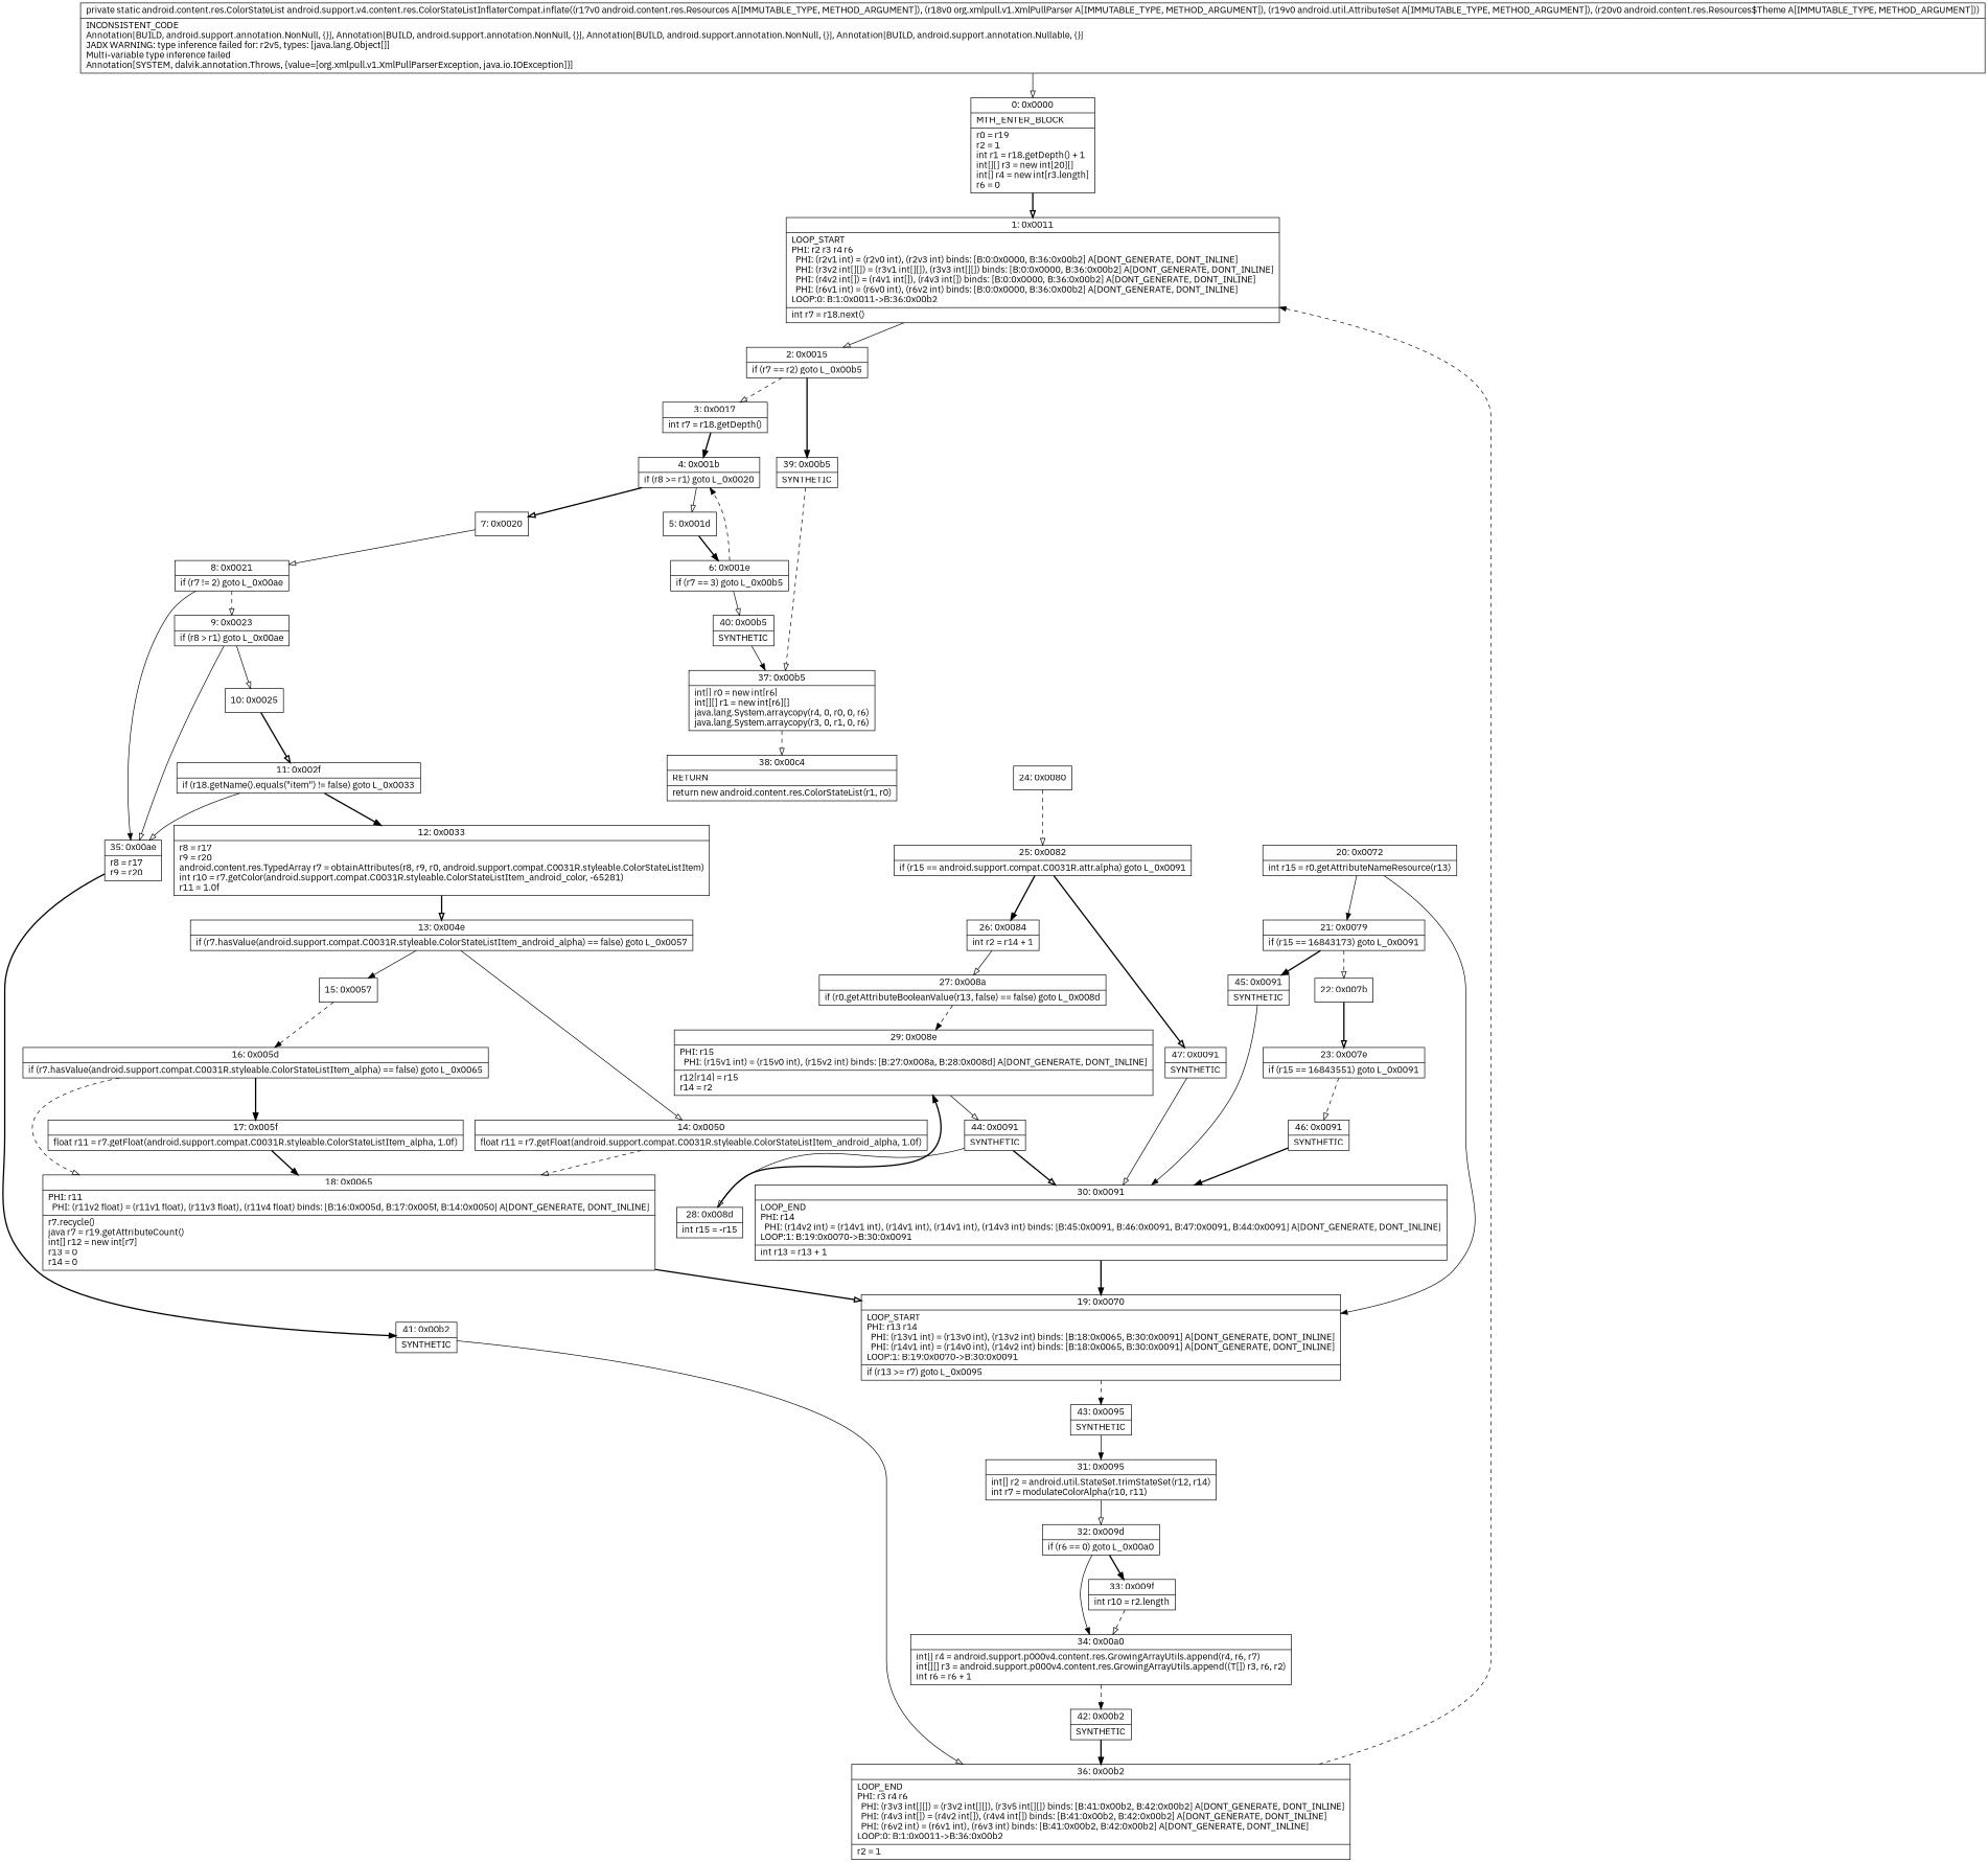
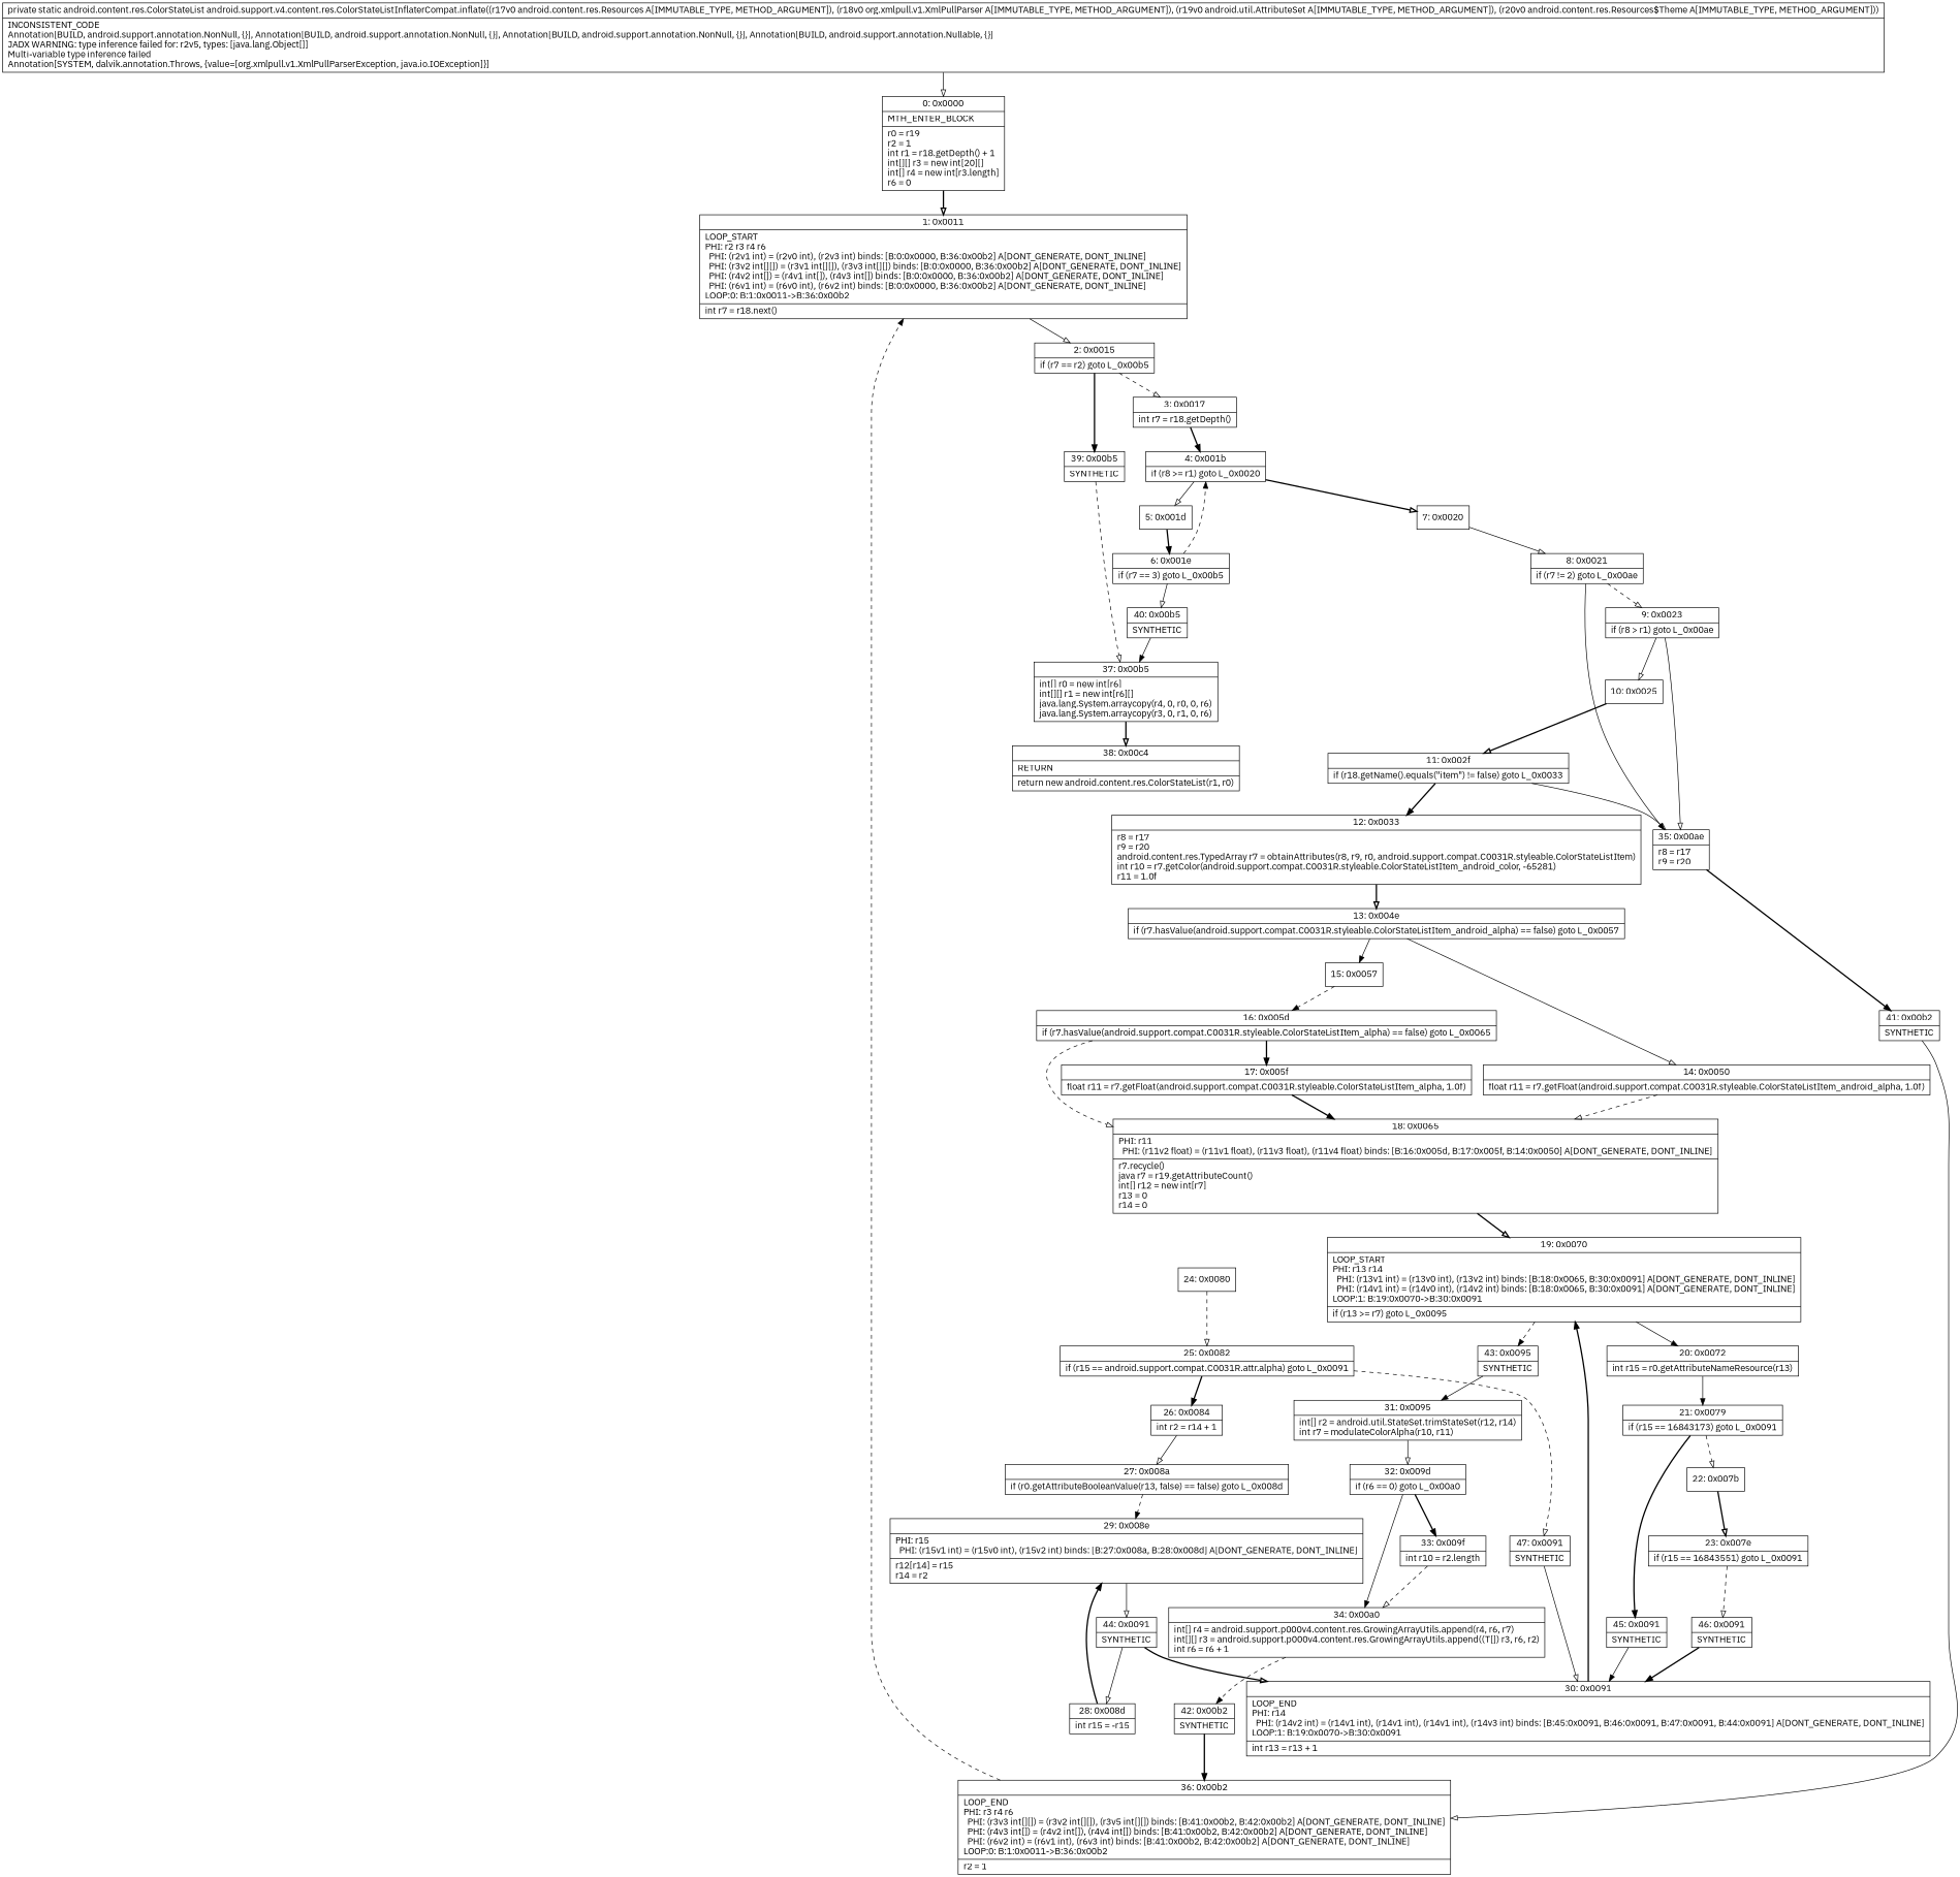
  digraph {
    fontname="IBM Plex Sans"
    node [fontname="IBM Plex Sans" shape=record]
    edge [arrowhead=onormal fontname="IBM Plex Sans" style=solid]
    n1 [label="{0\:\ 0x0000|MTH_ENTER_BLOCK\l|r0 = r19\lr2 = 1\lint r1 = r18.getDepth() + 1\lint[][] r3 = new int[20][]\lint[] r4 = new int[r3.length]\lr6 = 0\l}"]
    n2 [label="{1\:\ 0x0011|LOOP_START\lPHI: r2 r3 r4 r6 \l  PHI: (r2v1 int) = (r2v0 int), (r2v3 int) binds: [B:0:0x0000, B:36:0x00b2] A[DONT_GENERATE, DONT_INLINE]\l  PHI: (r3v2 int[][]) = (r3v1 int[][]), (r3v3 int[][]) binds: [B:0:0x0000, B:36:0x00b2] A[DONT_GENERATE, DONT_INLINE]\l  PHI: (r4v2 int[]) = (r4v1 int[]), (r4v3 int[]) binds: [B:0:0x0000, B:36:0x00b2] A[DONT_GENERATE, DONT_INLINE]\l  PHI: (r6v1 int) = (r6v0 int), (r6v2 int) binds: [B:0:0x0000, B:36:0x00b2] A[DONT_GENERATE, DONT_INLINE]\lLOOP:0: B:1:0x0011\-\>B:36:0x00b2\l|int r7 = r18.next()\l}"]
    n3 [label="{2\:\ 0x0015|if (r7 == r2) goto L_0x00b5\l}"]
    n4 [label="{3\:\ 0x0017|int r7 = r18.getDepth()\l}"]
    n5 [label="{39\:\ 0x00b5|SYNTHETIC\l}"]
    n6 [label="{4\:\ 0x001b|if (r8 \>= r1) goto L_0x0020\l}"]
    n7 [label="{37\:\ 0x00b5|int[] r0 = new int[r6]\lint[][] r1 = new int[r6][]\ljava.lang.System.arraycopy(r4, 0, r0, 0, r6)\ljava.lang.System.arraycopy(r3, 0, r1, 0, r6)\l}"]
    n8 [label="{5\:\ 0x001d}"]
    n9 [label="{7\:\ 0x0020}"]
    n10 [label="{6\:\ 0x001e|if (r7 == 3) goto L_0x00b5\l}"]
    n11 [label="{8\:\ 0x0021|if (r7 != 2) goto L_0x00ae\l}"]
    n12 [label="{40\:\ 0x00b5|SYNTHETIC\l}"]
    n13 [label="{9\:\ 0x0023|if (r8 \> r1) goto L_0x00ae\l}"]
    n14 [label="{35\:\ 0x00ae|r8 = r17\lr9 = r20\l}"]
    n15 [label="{10\:\ 0x0025}"]
    n16 [label="{41\:\ 0x00b2|SYNTHETIC\l}"]
    n17 [label="{11\:\ 0x002f|if (r18.getName().equals(\"item\") != false) goto L_0x0033\l}"]
    n18 [label="{12\:\ 0x0033|r8 = r17\lr9 = r20\landroid.content.res.TypedArray r7 = obtainAttributes(r8, r9, r0, android.support.compat.C0031R.styleable.ColorStateListItem)\lint r10 = r7.getColor(android.support.compat.C0031R.styleable.ColorStateListItem_android_color, \-65281)\lr11 = 1.0f\l}"]
    n19 [label="{13\:\ 0x004e|if (r7.hasValue(android.support.compat.C0031R.styleable.ColorStateListItem_android_alpha) == false) goto L_0x0057\l}"]
    n20 [label="{14\:\ 0x0050|float r11 = r7.getFloat(android.support.compat.C0031R.styleable.ColorStateListItem_android_alpha, 1.0f)\l}"]
    n21 [label="{15\:\ 0x0057}"]
    n22 [label="{18\:\ 0x0065|PHI: r11 \l  PHI: (r11v2 float) = (r11v1 float), (r11v3 float), (r11v4 float) binds: [B:16:0x005d, B:17:0x005f, B:14:0x0050] A[DONT_GENERATE, DONT_INLINE]\l|r7.recycle()\ljava r7 = r19.getAttributeCount()\lint[] r12 = new int[r7]\lr13 = 0\lr14 = 0\l}"]
    n23 [label="{16\:\ 0x005d|if (r7.hasValue(android.support.compat.C0031R.styleable.ColorStateListItem_alpha) == false) goto L_0x0065\l}"]
    n24 [label="{19\:\ 0x0070|LOOP_START\lPHI: r13 r14 \l  PHI: (r13v1 int) = (r13v0 int), (r13v2 int) binds: [B:18:0x0065, B:30:0x0091] A[DONT_GENERATE, DONT_INLINE]\l  PHI: (r14v1 int) = (r14v0 int), (r14v2 int) binds: [B:18:0x0065, B:30:0x0091] A[DONT_GENERATE, DONT_INLINE]\lLOOP:1: B:19:0x0070\-\>B:30:0x0091\l|if (r13 \>= r7) goto L_0x0095\l}"]
    n25 [label="{17\:\ 0x005f|float r11 = r7.getFloat(android.support.compat.C0031R.styleable.ColorStateListItem_alpha, 1.0f)\l}"]
    n26 [label="{20\:\ 0x0072|int r15 = r0.getAttributeNameResource(r13)\l}"]
    n27 [label="{43\:\ 0x0095|SYNTHETIC\l}"]
    n28 [label="{21\:\ 0x0079|if (r15 == 16843173) goto L_0x0091\l}"]
    n29 [label="{31\:\ 0x0095|int[] r2 = android.util.StateSet.trimStateSet(r12, r14)\lint r7 = modulateColorAlpha(r10, r11)\l}"]
    n30 [label="{22\:\ 0x007b}"]
    n31 [label="{45\:\ 0x0091|SYNTHETIC\l}"]
    n32 [label="{23\:\ 0x007e|if (r15 == 16843551) goto L_0x0091\l}"]
    n33 [label="{30\:\ 0x0091|LOOP_END\lPHI: r14 \l  PHI: (r14v2 int) = (r14v1 int), (r14v1 int), (r14v1 int), (r14v3 int) binds: [B:45:0x0091, B:46:0x0091, B:47:0x0091, B:44:0x0091] A[DONT_GENERATE, DONT_INLINE]\lLOOP:1: B:19:0x0070\-\>B:30:0x0091\l|int r13 = r13 + 1\l}"]
    n34 [label="{46\:\ 0x0091|SYNTHETIC\l}"]
    n35 [label="{24\:\ 0x0080}"]
    n36 [label="{25\:\ 0x0082|if (r15 == android.support.compat.C0031R.attr.alpha) goto L_0x0091\l}"]
    n37 [label="{26\:\ 0x0084|int r2 = r14 + 1\l}"]
    n38 [label="{47\:\ 0x0091|SYNTHETIC\l}"]
    n39 [label="{27\:\ 0x008a|if (r0.getAttributeBooleanValue(r13, false) == false) goto L_0x008d\l}"]
    n40 [label="{29\:\ 0x008e|PHI: r15 \l  PHI: (r15v1 int) = (r15v0 int), (r15v2 int) binds: [B:27:0x008a, B:28:0x008d] A[DONT_GENERATE, DONT_INLINE]\l|r12[r14] = r15\lr14 = r2\l}"]
    n41 [label="{28\:\ 0x008d|int r15 = \-r15\l}"]
    n42 [label="{44\:\ 0x0091|SYNTHETIC\l}"]
    n43 [label="{32\:\ 0x009d|if (r6 == 0) goto L_0x00a0\l}"]
    n44 [label="{33\:\ 0x009f|int r10 = r2.length\l}"]
    n45 [label="{34\:\ 0x00a0|int[] r4 = android.support.p000v4.content.res.GrowingArrayUtils.append(r4, r6, r7)\lint[][] r3 = android.support.p000v4.content.res.GrowingArrayUtils.append((T[]) r3, r6, r2)\lint r6 = r6 + 1\l}"]
    n46 [label="{42\:\ 0x00b2|SYNTHETIC\l}"]
    n47 [label="{36\:\ 0x00b2|LOOP_END\lPHI: r3 r4 r6 \l  PHI: (r3v3 int[][]) = (r3v2 int[][]), (r3v5 int[][]) binds: [B:41:0x00b2, B:42:0x00b2] A[DONT_GENERATE, DONT_INLINE]\l  PHI: (r4v3 int[]) = (r4v2 int[]), (r4v4 int[]) binds: [B:41:0x00b2, B:42:0x00b2] A[DONT_GENERATE, DONT_INLINE]\l  PHI: (r6v2 int) = (r6v1 int), (r6v3 int) binds: [B:41:0x00b2, B:42:0x00b2] A[DONT_GENERATE, DONT_INLINE]\lLOOP:0: B:1:0x0011\-\>B:36:0x00b2\l|r2 = 1\l}"]
    n48 [label="{38\:\ 0x00c4|RETURN\l|return new android.content.res.ColorStateList(r1, r0)\l}"]
    n49 [label="{private static android.content.res.ColorStateList android.support.v4.content.res.ColorStateListInflaterCompat.inflate((r17v0 android.content.res.Resources A[IMMUTABLE_TYPE, METHOD_ARGUMENT]), (r18v0 org.xmlpull.v1.XmlPullParser A[IMMUTABLE_TYPE, METHOD_ARGUMENT]), (r19v0 android.util.AttributeSet A[IMMUTABLE_TYPE, METHOD_ARGUMENT]), (r20v0 android.content.res.Resources$Theme A[IMMUTABLE_TYPE, METHOD_ARGUMENT]))  | INCONSISTENT_CODE\lAnnotation[BUILD, android.support.annotation.NonNull, \{\}], Annotation[BUILD, android.support.annotation.NonNull, \{\}], Annotation[BUILD, android.support.annotation.NonNull, \{\}], Annotation[BUILD, android.support.annotation.Nullable, \{\}]\lJADX WARNING: type inference failed for: r2v5, types: [java.lang.Object[]]\lMulti\-variable type inference failed\lAnnotation[SYSTEM, dalvik.annotation.Throws, \{value=[org.xmlpull.v1.XmlPullParserException, java.io.IOException]\}]\l}"]
    n1 -> n2 [style=bold]
    n2 -> n3
    n3 -> n4 [style=dashed]
    n3 -> n5 [arrowhead=normal style=bold]
    n4 -> n6 [arrowhead=normal style=bold]
    n5 -> n7 [style=dashed]
    n6 -> n8
    n6 -> n9 [style=bold]
-   n7 -> n48 [style=dashed]
+   n7 -> n48 [style=bold]
    n8 -> n10 [arrowhead=normal style=bold]
    n9 -> n11
    n10 -> n6 [arrowhead=normal style=dashed]
    n10 -> n12
    n11 -> n13 [style=dashed]
    n11 -> n14 [arrowhead=normal]
    n12 -> n7 [arrowhead=normal]
    n13 -> n14
    n13 -> n15
    n14 -> n16 [arrowhead=normal style=bold]
    n15 -> n17 [style=bold]
    n16 -> n47
    n17 -> n14
    n17 -> n18 [arrowhead=normal style=bold]
    n18 -> n19 [style=bold]
    n19 -> n20
    n19 -> n21 [arrowhead=normal]
    n20 -> n22 [style=dashed]
    n21 -> n23 [arrowhead=normal style=dashed]
    n22 -> n24 [style=bold]
    n23 -> n22 [style=dashed]
    n23 -> n25 [arrowhead=normal style=bold]
-   n26 -> n24 [arrowhead=normal]
+   n24 -> n26 [arrowhead=normal]
    n24 -> n27 [arrowhead=normal style=dashed]
    n25 -> n22 [arrowhead=normal style=bold]
    n26 -> n28 [arrowhead=normal]
    n27 -> n29 [arrowhead=normal]
    n28 -> n30 [style=dashed]
    n28 -> n31 [arrowhead=normal style=bold]
    n29 -> n43
    n30 -> n32 [style=bold]
    n31 -> n33 [arrowhead=normal]
    n32 -> n34 [style=dashed]
    n33 -> n24 [arrowhead=normal style=bold]
    n34 -> n33 [arrowhead=normal style=bold]
    n35 -> n36 [style=dashed]
    n36 -> n37 [arrowhead=normal style=bold]
-   n36 -> n38 [style=bold]
+   n36 -> n38 [style=dashed]
    n37 -> n39
    n38 -> n33
    n39 -> n40 [arrowhead=normal style=dashed]
    n40 -> n42
    n41 -> n40 [arrowhead=normal style=bold]
    n42 -> n33 [style=bold]
    n42 -> n41
    n43 -> n44 [arrowhead=normal style=bold]
    n43 -> n45 [arrowhead=normal]
    n44 -> n45 [style=dashed]
    n45 -> n46 [arrowhead=normal style=dashed]
    n46 -> n47 [arrowhead=normal style=bold]
    n47 -> n2 [arrowhead=normal style=dashed]
    n49 -> n1
  }
